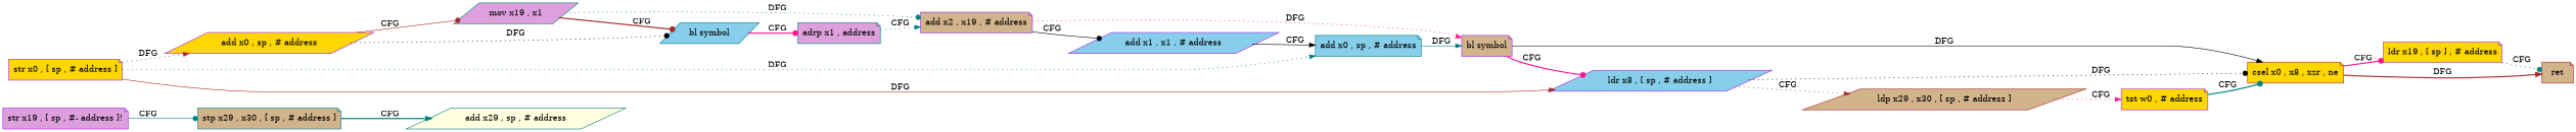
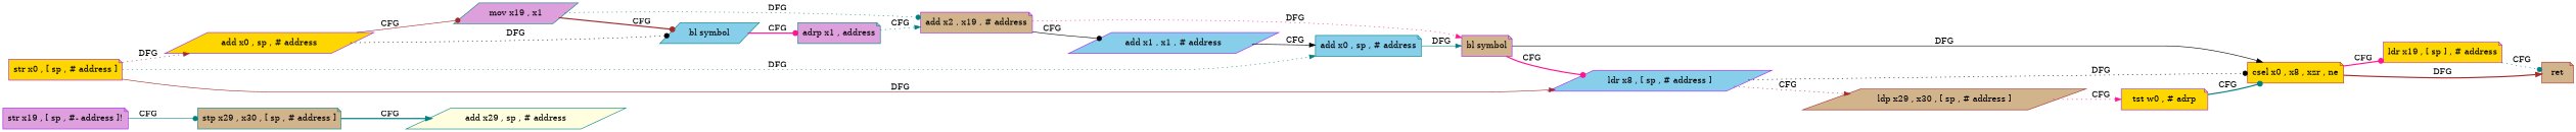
  digraph {
    rankdir=LR
    node [color=purple fillcolor=tan shape=note style=filled]
    edge [arrowhead=dot color=teal style=dotted]
    n1 [fillcolor=plum label="str x19 , [ sp , #- address ]!"]
    n2 [color=teal label="stp x29 , x30 , [ sp , # address ]"]
    n3 [color=teal fillcolor=lightyellow label="add x29 , sp , # address" shape=parallelogram]
    n4 [fillcolor=gold label="str x0 , [ sp , # address ]"]
    n5 [fillcolor=gold label="add x0 , sp , # address" shape=parallelogram]
    n6 [color=teal fillcolor=skyblue label="add x0 , sp , # address"]
    n7 [fillcolor=skyblue label="ldr x8 , [ sp , # address ]" shape=parallelogram]
    n8 [color=teal fillcolor=plum label="mov x19 , x1" shape=parallelogram]
    n9 [color=teal fillcolor=skyblue label="bl symbol" shape=parallelogram]
    n10 [label="bl symbol"]
    n11 [color=brown fillcolor=gold label="csel x0 , x8 , xzr , ne"]
    n12 [color=brown label="ldp x29 , x30 , [ sp , # address ]" shape=parallelogram]
    n13 [label="add x2 , x19 , # address"]
    n14 [color=teal fillcolor=plum label="adrp x1 , address"]
    n15 [fillcolor=skyblue label="add x1 , x1 , # address" shape=parallelogram]
    n16 [fillcolor=gold label="ldr x19 , [ sp ] , # address"]
    n17 [color=brown label=ret]
-   n18 [fillcolor=gold label="tst w0 , # address"]
+   n18 [fillcolor=gold label="tst w0 , # adrp"]
    n1 -> n2 [label=CFG style=solid]
    n2 -> n3 [arrowhead=normal label=CFG style=bold]
    n4 -> n5 [arrowhead=normal color=brown label=DFG]
    n4 -> n6 [arrowhead=normal label=DFG]
    n4 -> n7 [arrowhead=normal color=brown label=DFG style=solid]
    n5 -> n8 [color=brown label=CFG style=solid]
    n5 -> n9 [color=black label=DFG]
    n6 -> n10 [arrowhead=normal label=DFG style=solid]
    n7 -> n11 [color=black label=DFG]
    n7 -> n12 [arrowhead=normal color=brown label=CFG]
    n8 -> n9 [color=brown label=CFG style=bold]
    n8 -> n13 [label=DFG]
    n9 -> n14 [color=deeppink label=CFG style=bold]
    n10 -> n7 [color=deeppink label=CFG style=bold]
    n10 -> n11 [arrowhead=normal color=black label=DFG style=solid]
    n11 -> n16 [color=deeppink label=CFG style=bold]
    n11 -> n17 [arrowhead=normal color=brown label=DFG style=bold]
    n12 -> n18 [arrowhead=normal color=deeppink label=CFG]
    n13 -> n10 [arrowhead=normal color=deeppink label=DFG]
    n13 -> n15 [color=black label=CFG style=solid]
    n14 -> n13 [arrowhead=normal label=CFG]
    n15 -> n6 [arrowhead=normal color=black label=CFG style=solid]
    n16 -> n17 [label=CFG]
    n18 -> n11 [label=CFG style=bold]
  }
